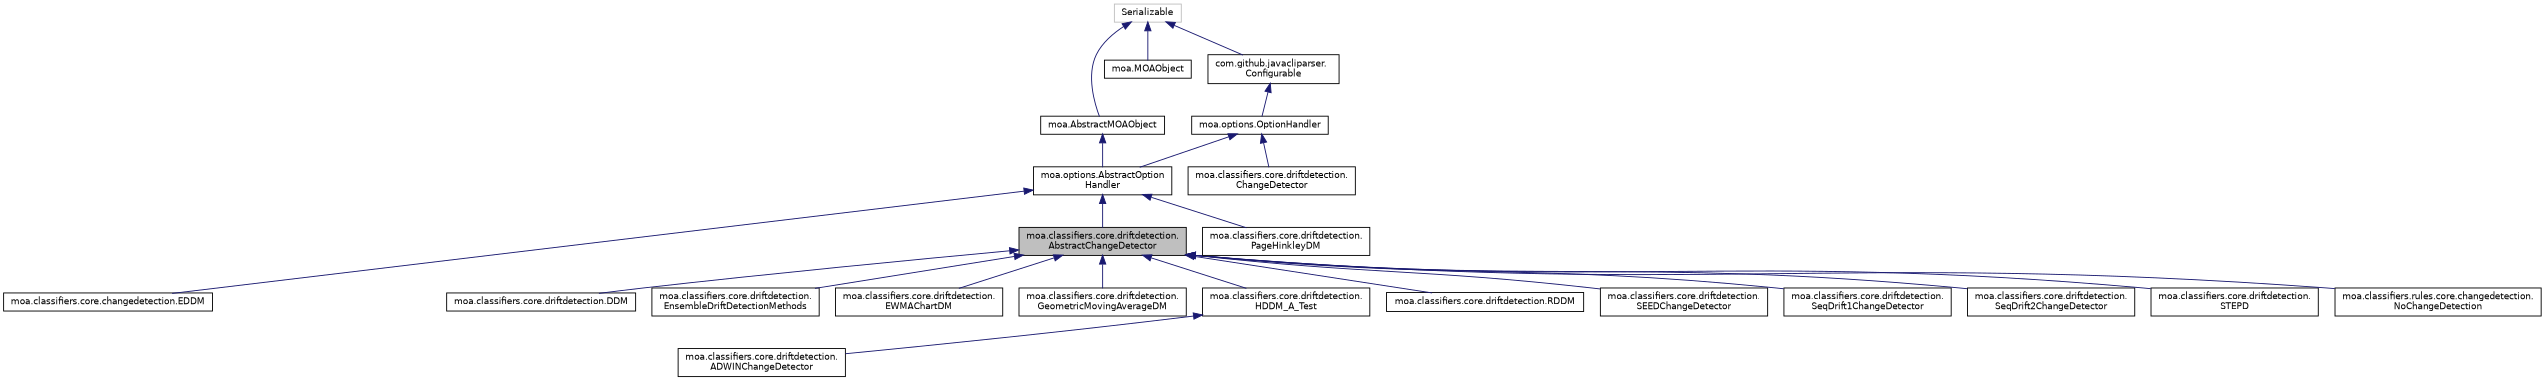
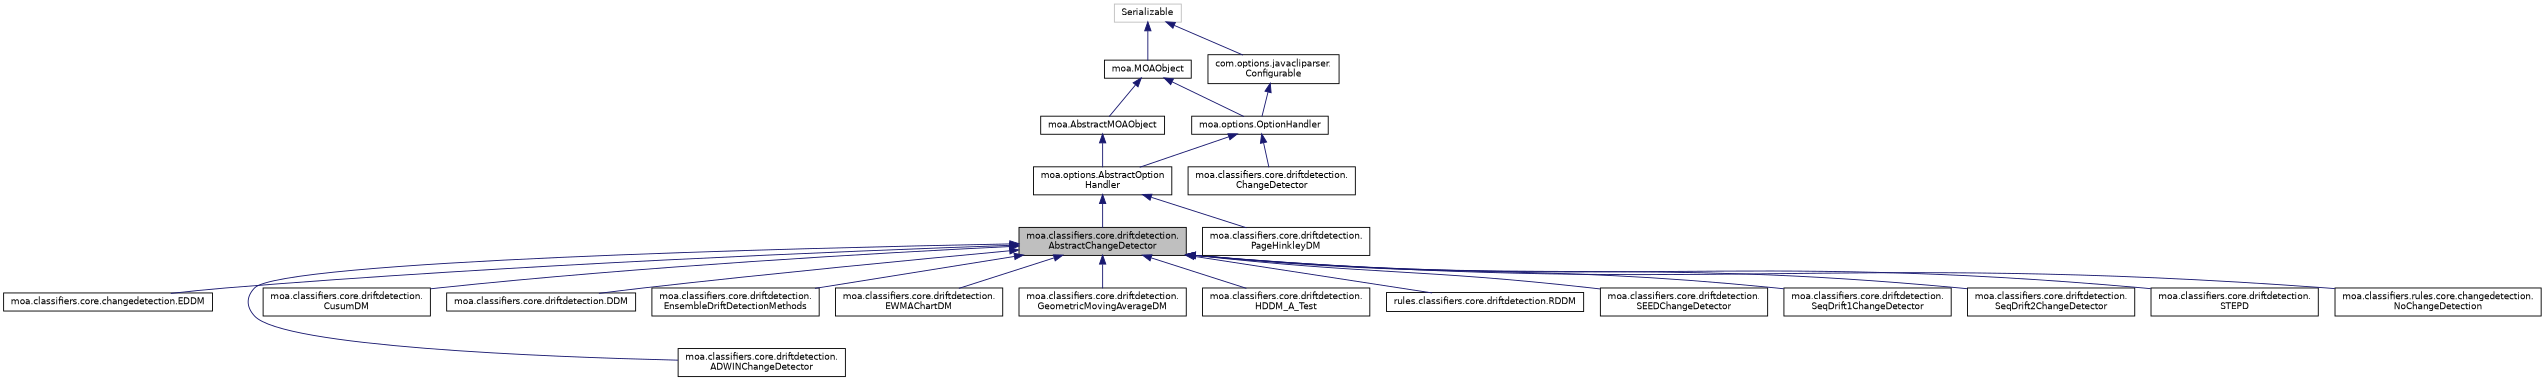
  digraph {
    rankdir=TB
    node [color=black fillcolor=white fontname=Helvetica fontsize=10 shape=record style=filled]
    edge [color=midnightblue dir=back fontname=Helvetica fontsize=10 labelfontname=Helvetica labelfontsize=10 style=solid]
    n1 [fillcolor=grey75 fontcolor=black height=0.2 label="moa.classifiers.core.driftdetection.\lAbstractChangeDetector" width=0.4]
    n2 [height=0.2 label="moa.classifiers.core.driftdetection.\lADWINChangeDetector" width=0.4]
+   n3 [height=0.2 label="moa.classifiers.core.driftdetection.\lCusumDM" width=0.4]
    n4 [height=0.2 label="moa.classifiers.core.driftdetection.DDM" width=0.4]
    n5 [height=0.2 label="moa.classifiers.core.changedetection.EDDM" width=0.4]
    n6 [height=0.2 label="moa.classifiers.core.driftdetection.\lEnsembleDriftDetectionMethods" width=0.4]
    n7 [height=0.2 label="moa.classifiers.core.driftdetection.\lEWMAChartDM" width=0.4]
    n8 [height=0.2 label="moa.classifiers.core.driftdetection.\lGeometricMovingAverageDM" width=0.4]
    n9 [height=0.2 label="moa.classifiers.core.driftdetection.\lHDDM_A_Test" width=0.4]
-   n10 [height=0.2 label="moa.classifiers.core.driftdetection.RDDM" width=0.4]
+   n10 [height=0.2 label="rules.classifiers.core.driftdetection.RDDM" width=0.4]
    n11 [height=0.2 label="moa.classifiers.core.driftdetection.\lSEEDChangeDetector" width=0.4]
    n12 [height=0.2 label="moa.classifiers.core.driftdetection.\lSeqDrift1ChangeDetector" width=0.4]
    n13 [height=0.2 label="moa.classifiers.core.driftdetection.\lSeqDrift2ChangeDetector" width=0.4]
    n14 [height=0.2 label="moa.classifiers.core.driftdetection.\lSTEPD" width=0.4]
    n15 [height=0.2 label="moa.classifiers.rules.core.changedetection.\lNoChangeDetection" width=0.4]
    n16 [height=0.2 label="moa.classifiers.core.driftdetection.\lPageHinkleyDM" width=0.4]
    n17 [height=0.2 label="moa.options.AbstractOption\lHandler" width=0.4]
    n18 [height=0.2 label="moa.AbstractMOAObject" width=0.4]
    n19 [height=0.2 label="moa.MOAObject" width=0.4]
    n20 [height=0.2 label="moa.options.OptionHandler" width=0.4]
    n21 [height=0.2 label="moa.classifiers.core.driftdetection.\lChangeDetector" width=0.4]
    n22 [color=grey75 height=0.2 label=Serializable width=0.4]
-   n23 [height=0.2 label="com.github.javacliparser.\lConfigurable" width=0.4]
-   n9 -> n2
+   n23 [height=0.2 label="com.options.javacliparser.\lConfigurable" width=0.4]
+   n1 -> n2
+   n1 -> n3
    n1 -> n4
-   n17 -> n5
+   n1 -> n5
    n1 -> n6
    n1 -> n7
    n1 -> n8
    n1 -> n9
    n1 -> n10
    n1 -> n11
    n1 -> n12
    n1 -> n13
    n1 -> n14
    n1 -> n15
    n17 -> n1
    n17 -> n16
    n18 -> n17
-   n22 -> n18
+   n19 -> n18
+   n19 -> n20
    n20 -> n17
    n20 -> n21
    n22 -> n19
    n22 -> n23
    n23 -> n20
  }
